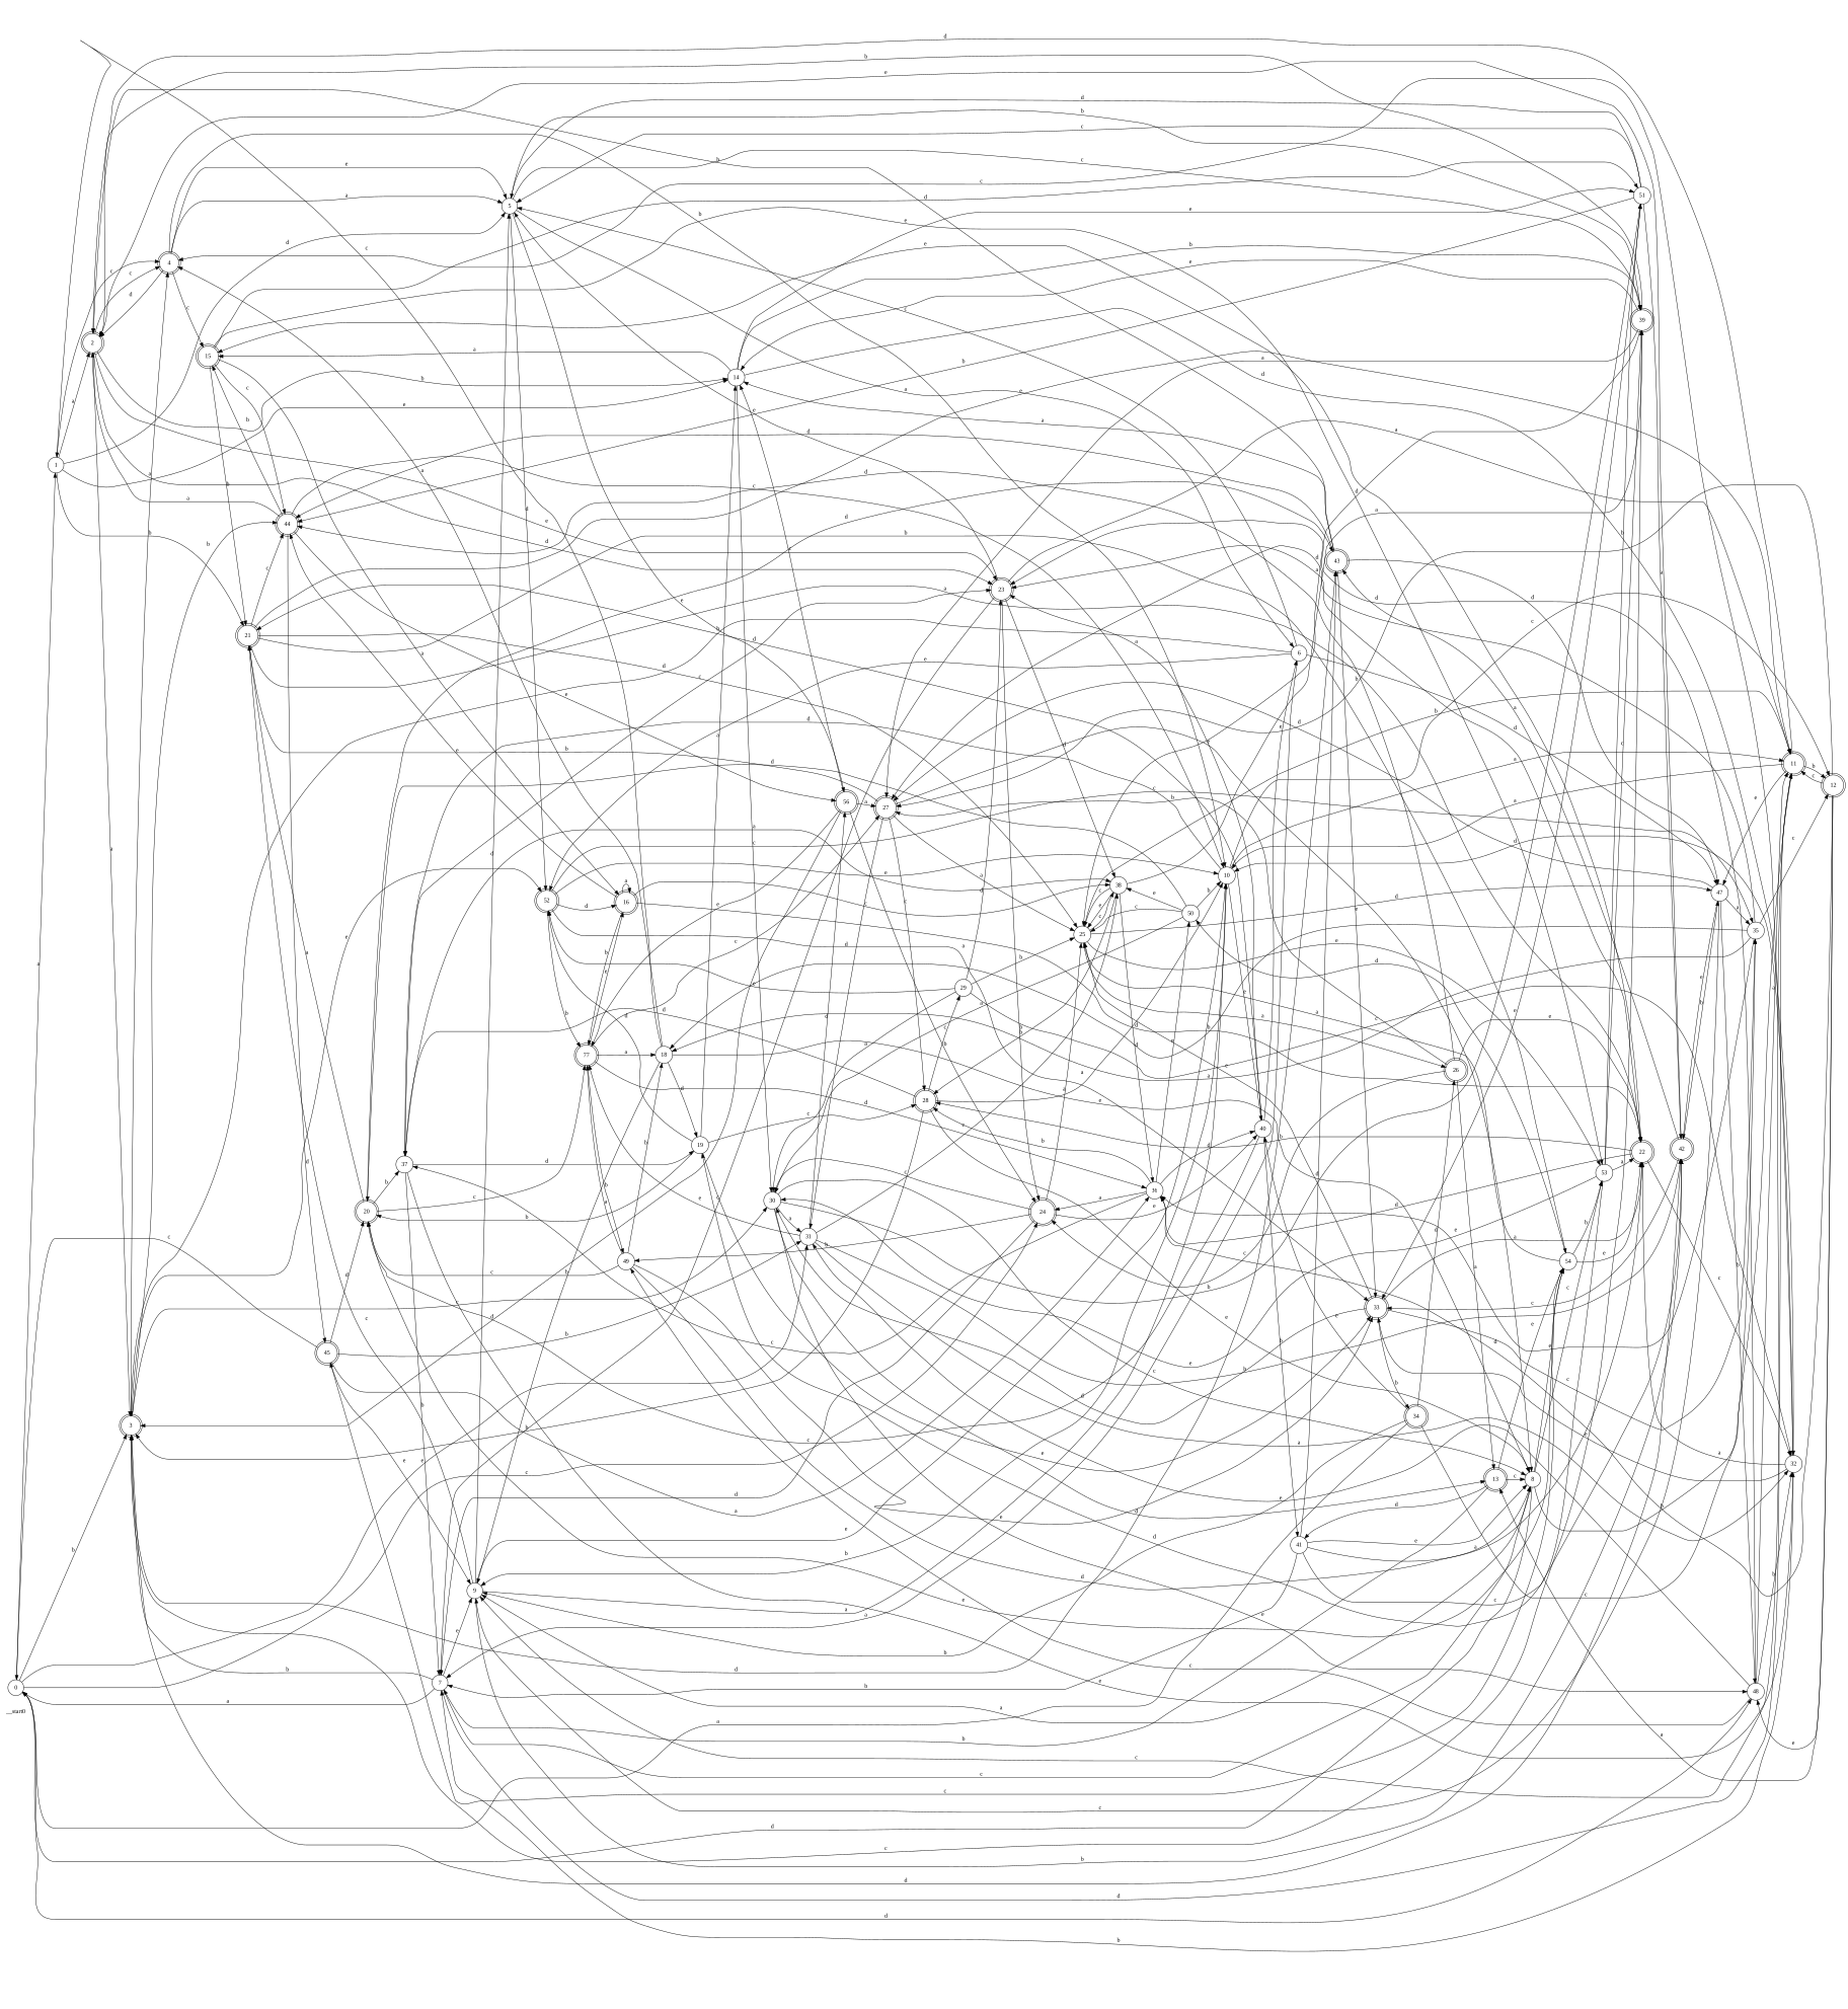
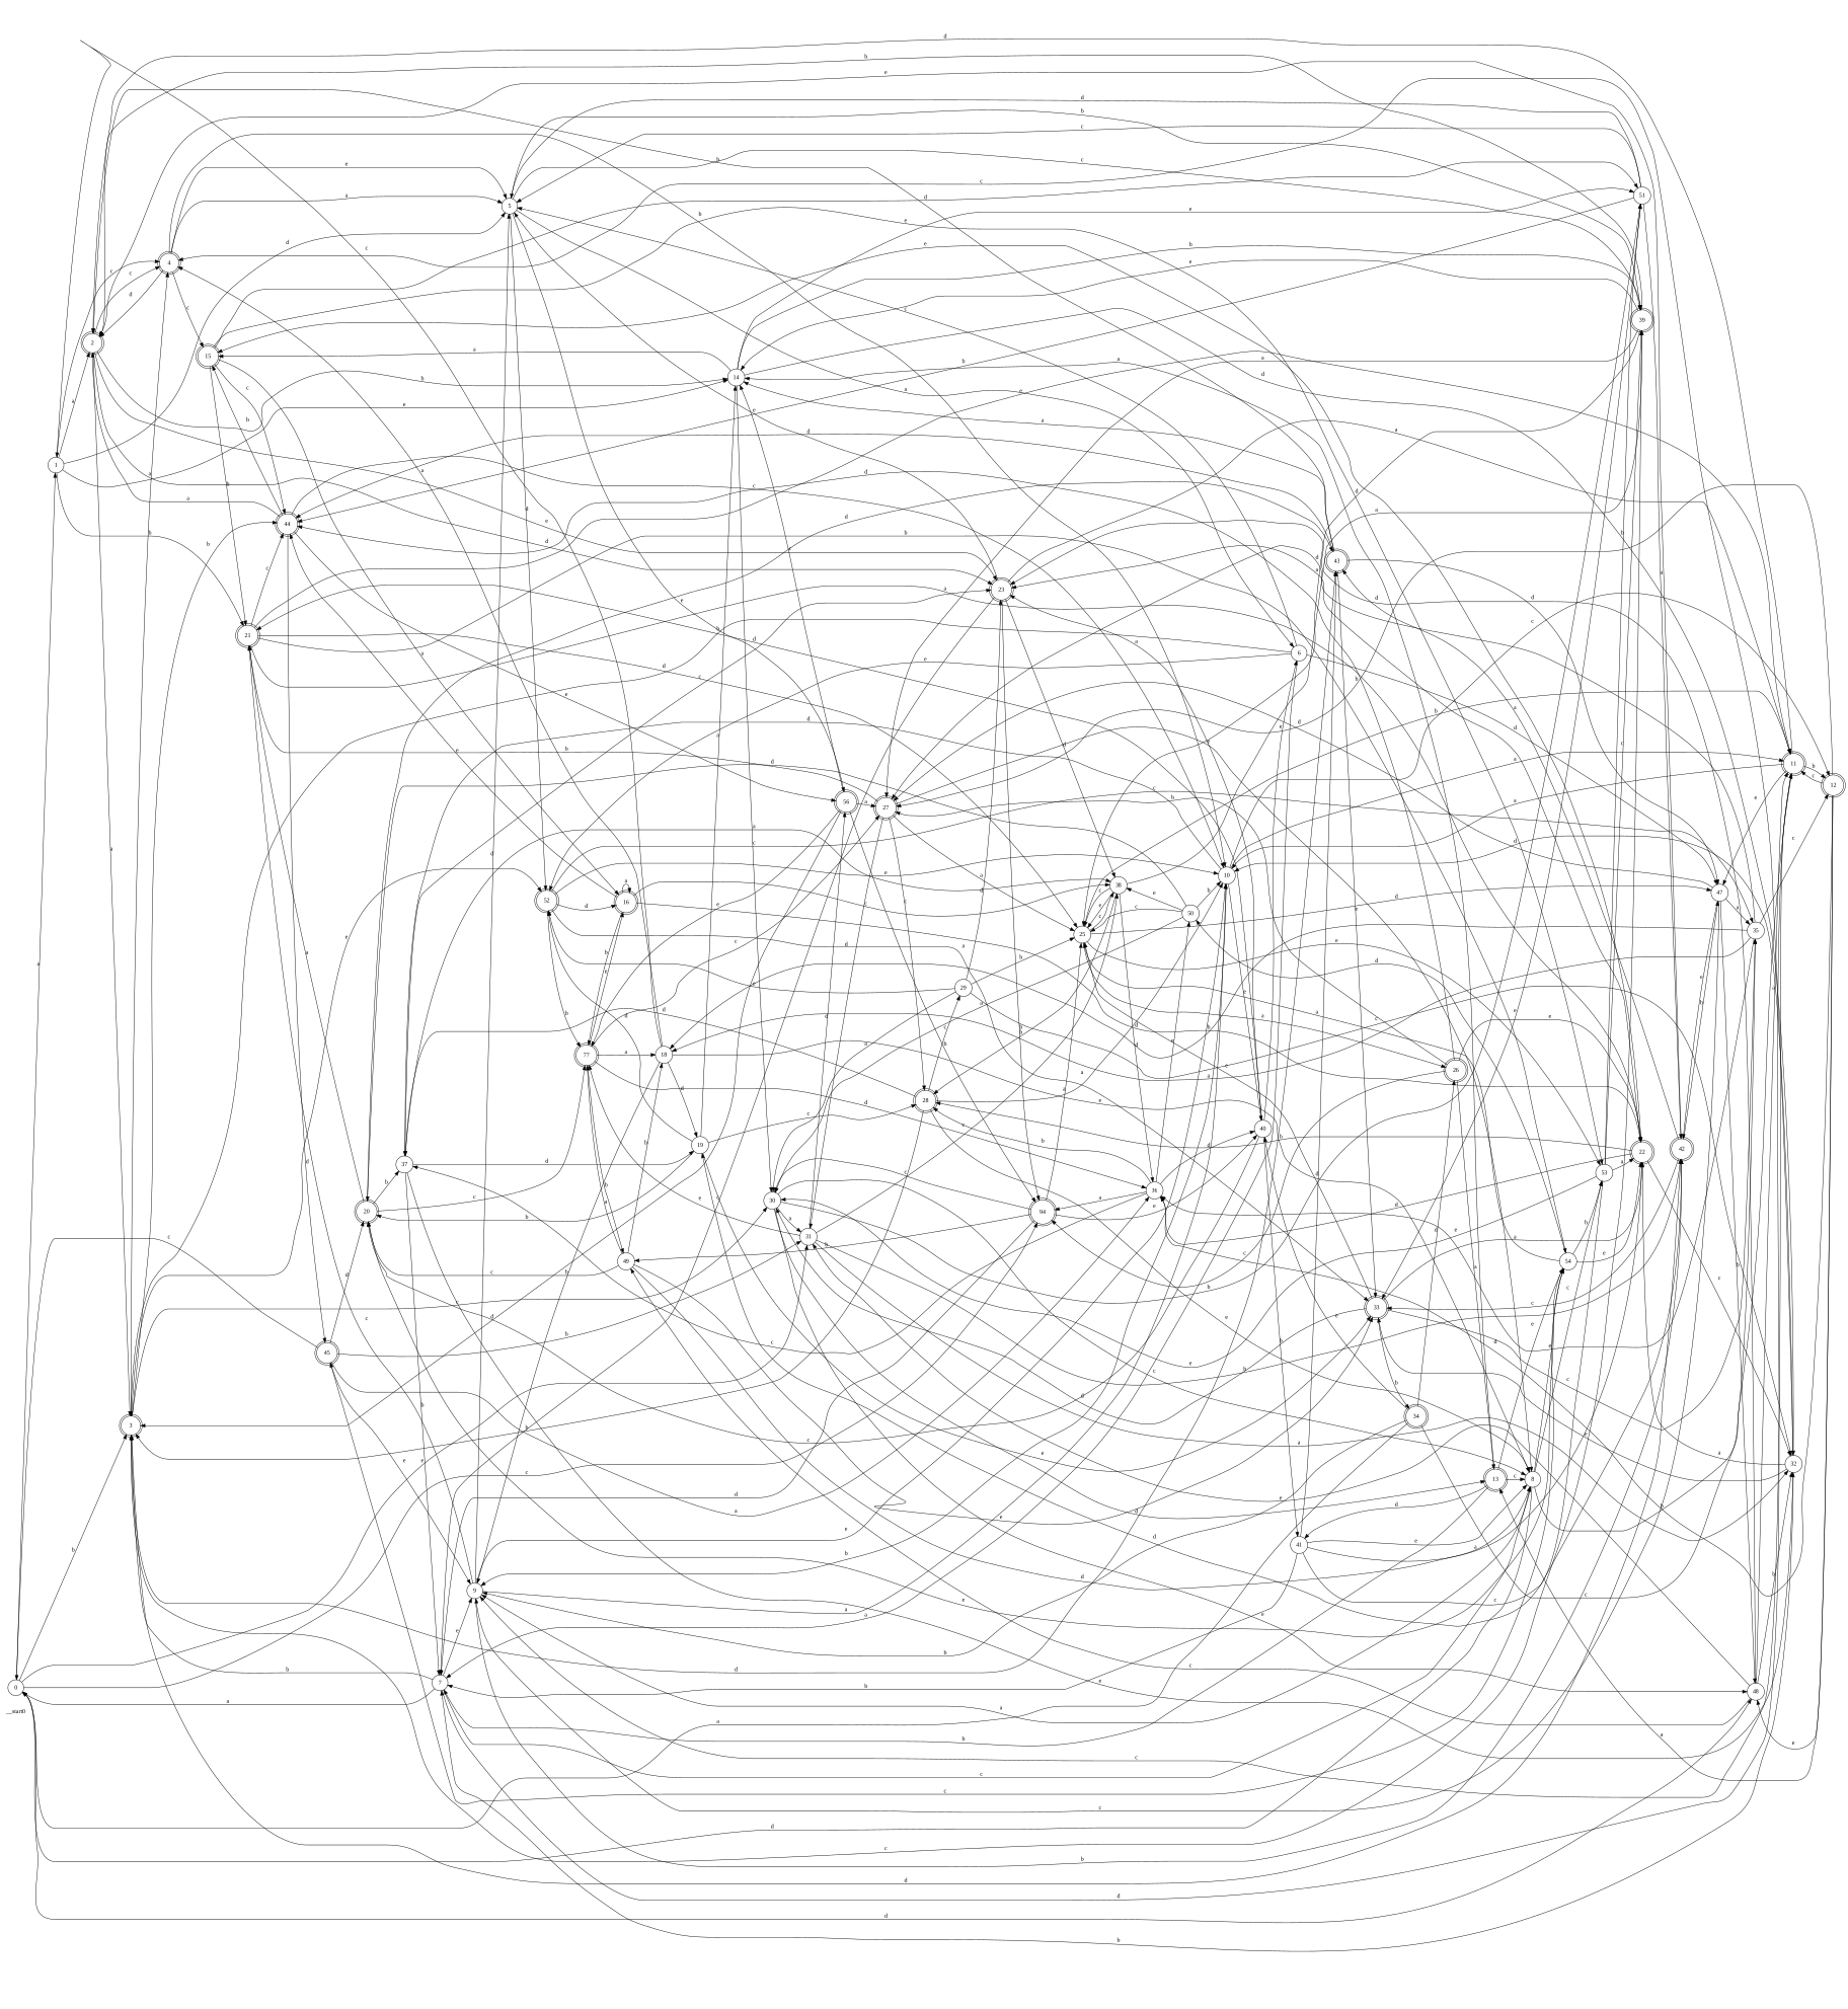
  digraph {
    fontname="Liberation Serif"
    rankdir=LR
    node [fontname="Liberation Serif" shape=circle color=black fillcolor=white style=filled]
    edge [fontname="Liberation Serif"]
    __start0 [shape=none color="" fillcolor="" style=""]
    n2 [label=0]
    n3 [label=1]
    n4 [label=3 shape=doublecircle style="rounded,filled"]
-   n5 [label=24 shape=doublecircle style="rounded,filled"]
+   n5 [label=94 shape=doublecircle style="rounded,filled"]
    n6 [label=31]
    n7 [label=48]
    n8 [label=2 shape=doublecircle style="rounded,filled"]
    n9 [label=4 shape=doublecircle style="rounded,filled"]
    n10 [label=5]
    n11 [label=14]
    n12 [label=21 shape=doublecircle style="rounded,filled"]
    n13 [label=30]
    n14 [label=43 shape=doublecircle style="rounded,filled"]
    n15 [label=44 shape=doublecircle style="rounded,filled"]
    n16 [label=52 shape=doublecircle style="rounded,filled"]
    n17 [label=7]
    n18 [label=40]
    n19 [label=49]
    n20 [label=25]
    n21 [label=56 shape=doublecircle style="rounded,filled"]
    n22 [label=42 shape=doublecircle style="rounded,filled"]
    n23 [label=32]
    n24 [label=77 shape=doublecircle style="rounded,filled"]
    n25 [label=38]
    n26 [label=23 shape=doublecircle style="rounded,filled"]
    n27 [label=11 shape=doublecircle style="rounded,filled"]
    n28 [label=10]
    n29 [label=15 shape=doublecircle style="rounded,filled"]
    n30 [label=6]
    n31 [label=39 shape=doublecircle style="rounded,filled"]
    n32 [label=51]
    n33 [label=54]
    n34 [label=22 shape=doublecircle style="rounded,filled"]
    n35 [label=8]
    n36 [label=13 shape=doublecircle style="rounded,filled"]
    n37 [label=47]
    n38 [label=33 shape=doublecircle style="rounded,filled"]
    n39 [label=45 shape=doublecircle style="rounded,filled"]
    n40 [label=16 shape=doublecircle style="rounded,filled"]
    n41 [label=35]
    n42 [label=9]
    n43 [label=12 shape=doublecircle style="rounded,filled"]
    n44 [label=37]
    n45 [label=53]
    n46 [label=27 shape=doublecircle style="rounded,filled"]
    n47 [label=19]
    n48 [label=50]
    n49 [label=36]
    n50 [label=41]
    n51 [label=20 shape=doublecircle style="rounded,filled"]
    n52 [label=28 shape=doublecircle style="rounded,filled"]
    n53 [label=18]
    n54 [label=29]
    n55 [label=34 shape=doublecircle style="rounded,filled"]
    n56 [label=26 shape=doublecircle style="rounded,filled"]
    n2 -> n3 [label=a]
    n2 -> n4 [label=b]
    n2 -> n5 [label=c]
    n2 -> n6 [label=e]
    n2 -> n7 [label=d]
    n3 -> n8 [label=a]
    n3 -> n9 [label=c]
    n3 -> n10 [label=d]
    n3 -> n11 [label=e]
    n3 -> n12 [label=b]
    n4 -> n9 [label=a]
    n4 -> n13 [label=c]
    n4 -> n14 [label=d]
    n4 -> n15 [label=b]
    n4 -> n16 [label=e]
    n5 -> n13 [label=c]
    n5 -> n17 [label=d]
    n5 -> n18 [label=e]
    n5 -> n19 [label=b]
    n5 -> n20 [label=a]
    n6 -> n21 [label=d]
    n6 -> n22 [label=b]
    n6 -> n23 [label=a]
    n6 -> n24 [label=e]
    n6 -> n25 [label=c]
    n7 -> n6 [label=e]
    n7 -> n19 [label=c]
    n7 -> n23 [label=b]
    n7 -> n26 [label=d]
    n7 -> n27 [label=a]
    n8 -> n4 [label=a]
    n8 -> n9 [label=c]
    n8 -> n11 [label=b]
    n8 -> n26 [label=d]
    n8 -> n26 [label=e]
    n9 -> n8 [label=d]
    n9 -> n10 [label=a]
    n9 -> n10 [label=e]
    n9 -> n28 [label=b]
    n9 -> n29 [label=c]
    n10 -> n16 [label=d]
    n10 -> n21 [label=e]
    n10 -> n30 [label=a]
    n10 -> n31 [label=b]
    n10 -> n31 [label=c]
    n11 -> n13 [label=c]
    n11 -> n23 [label=d]
    n11 -> n29 [label=a]
    n11 -> n31 [label=b]
    n11 -> n32 [label=e]
    n12 -> n15 [label=c]
    n12 -> n20 [label=d]
    n12 -> n27 [label=e]
    n12 -> n33 [label=b]
    n12 -> n34 [label=a]
    n13 -> n6 [label=a]
    n13 -> n7 [label=e]
    n13 -> n32 [label=b]
    n13 -> n35 [label=c]
    n13 -> n36 [label=d]
    n14 -> n8 [label=b]
    n14 -> n11 [label=a]
    n14 -> n15 [label=d]
    n14 -> n37 [label=d]
    n14 -> n38 [label=e]
    n15 -> n8 [label=a]
    n15 -> n21 [label=e]
    n15 -> n28 [label=c]
    n15 -> n29 [label=b]
    n15 -> n39 [label=d]
    n16 -> n24 [label=b]
    n16 -> n28 [label=e]
    n16 -> n38 [label=a]
    n16 -> n40 [label=d]
    n16 -> n41 [label=c]
    n17 -> n2 [label=a]
    n17 -> n4 [label=b]
    n17 -> n27 [label=d]
    n17 -> n35 [label=c]
    n17 -> n42 [label=e]
    n18 -> n12 [label=d]
    n18 -> n26 [label=a]
    n18 -> n30 [label=e]
    n18 -> n50 [label=b]
    n18 -> n51 [label=c]
    n19 -> n24 [label=a]
    n19 -> n35 [label=d]
    n19 -> n38 [label=e]
    n19 -> n51 [label=c]
    n19 -> n53 [label=b]
    n20 -> n25 [label=c]
    n20 -> n27 [label=b]
    n20 -> n37 [label=d]
    n20 -> n45 [label=e]
    n20 -> n56 [label=a]
    n21 -> n4 [label=d]
    n21 -> n5 [label=b]
    n21 -> n11 [label=c]
    n21 -> n24 [label=e]
    n21 -> n46 [label=a]
    n22 -> n4 [label=d]
    n22 -> n8 [label=e]
    n22 -> n14 [label=a]
    n22 -> n37 [label=b]
    n22 -> n38 [label=c]
    n23 -> n9 [label=c]
    n23 -> n17 [label=b]
    n23 -> n28 [label=d]
    n23 -> n34 [label=a]
    n23 -> n38 [label=e]
    n24 -> n19 [label=b]
    n24 -> n40 [label=e]
    n24 -> n46 [label=c]
    n24 -> n49 [label=d]
    n24 -> n53 [label=a]
    n25 -> n20 [label=c]
    n25 -> n20 [label=e]
    n25 -> n31 [label=a]
    n25 -> n49 [label=d]
    n25 -> n52 [label=b]
    n26 -> n5 [label=b]
    n26 -> n10 [label=e]
    n26 -> n17 [label=c]
    n26 -> n25 [label=d]
    n26 -> n27 [label=a]
    n27 -> n8 [label=d]
    n27 -> n28 [label=a]
    n27 -> n37 [label=e]
    n27 -> n42 [label=c]
    n27 -> n43 [label=b]
    n28 -> n18 [label=e]
    n28 -> n27 [label=a]
    n28 -> n42 [label=b]
    n28 -> n43 [label=c]
    n28 -> n44 [label=d]
    n29 -> n12 [label=b]
    n29 -> n15 [label=c]
    n29 -> n32 [label=d]
    n29 -> n40 [label=a]
    n29 -> n45 [label=e]
    n30 -> n4 [label=b]
    n30 -> n10 [label=c]
    n30 -> n16 [label=e]
    n30 -> n17 [label=a]
    n30 -> n37 [label=d]
    n31 -> n4 [label=c]
    n31 -> n8 [label=b]
    n31 -> n11 [label=e]
    n31 -> n20 [label=d]
    n31 -> n46 [label=a]
    n32 -> n10 [label=c]
    n32 -> n10 [label=d]
    n32 -> n15 [label=b]
    n32 -> n22 [label=a]
    n32 -> n38 [label=e]
    n33 -> n20 [label=a]
    n33 -> n34 [label=e]
    n33 -> n39 [label=c]
    n33 -> n45 [label=b]
    n33 -> n48 [label=d]
    n34 -> n23 [label=c]
    n34 -> n26 [label=a]
    n34 -> n29 [label=e]
    n34 -> n49 [label=d]
    n34 -> n52 [label=b]
    n35 -> n2 [label=d]
    n35 -> n27 [label=b]
    n35 -> n33 [label=e]
    n35 -> n42 [label=a]
    n35 -> n45 [label=c]
+   n36 -> n11 [label=a]
    n36 -> n17 [label=b]
    n36 -> n33 [label=e]
    n36 -> n35 [label=c]
    n36 -> n50 [label=d]
    n37 -> n7 [label=b]
    n37 -> n22 [label=e]
    n37 -> n41 [label=a]
    n37 -> n42 [label=c]
    n37 -> n46 [label=d]
    n38 -> n13 [label=d]
    n38 -> n20 [label=e]
    n38 -> n34 [label=a]
    n38 -> n41 [label=c]
    n38 -> n55 [label=b]
    n39 -> n2 [label=c]
    n39 -> n6 [label=b]
    n39 -> n42 [label=e]
    n39 -> n49 [label=a]
    n39 -> n51 [label=d]
    n40 -> n15 [label=e]
    n40 -> n24 [label=b]
    n40 -> n25 [label=c]
    n40 -> n34 [label=d]
    n40 -> n40 [label=a]
    n41 -> n43 [label=c]
    n41 -> n46 [label=d]
    n41 -> n49 [label=e]
    n41 -> n53 [label=a]
    n41 -> n53 [label=b]
    n42 -> n10 [label=d]
    n42 -> n12 [label=c]
    n42 -> n22 [label=b]
    n42 -> n28 [label=a]
    n42 -> n28 [label=e]
    n43 -> n7 [label=e]
    n43 -> n27 [label=c]
    n43 -> n36 [label=a]
    n43 -> n46 [label=b]
    n43 -> n49 [label=d]
    n44 -> n17 [label=b]
    n44 -> n23 [label=e]
    n44 -> n25 [label=a]
    n44 -> n26 [label=c]
    n44 -> n47 [label=d]
    n45 -> n13 [label=e]
    n45 -> n31 [label=c]
    n45 -> n32 [label=b]
    n45 -> n34 [label=a]
    n45 -> n47 [label=d]
    n46 -> n6 [label=d]
    n46 -> n12 [label=b]
    n46 -> n20 [label=a]
    n46 -> n35 [label=e]
    n46 -> n52 [label=c]
    n47 -> n11 [label=a]
    n47 -> n16 [label=d]
    n47 -> n38 [label=e]
    n47 -> n51 [label=b]
    n47 -> n52 [label=c]
    n48 -> n13 [label=a]
    n48 -> n20 [label=c]
    n48 -> n25 [label=e]
    n48 -> n28 [label=b]
    n48 -> n51 [label=d]
    n49 -> n5 [label=a]
    n49 -> n18 [label=d]
    n49 -> n44 [label=c]
    n49 -> n48 [label=e]
    n49 -> n52 [label=b]
    n50 -> n14 [label=d]
    n50 -> n17 [label=b]
    n50 -> n22 [label=c]
    n50 -> n34 [label=a]
    n50 -> n35 [label=e]
    n51 -> n12 [label=a]
    n51 -> n14 [label=d]
    n51 -> n24 [label=c]
    n51 -> n33 [label=e]
    n51 -> n44 [label=b]
    n52 -> n4 [label=b]
    n52 -> n28 [label=a]
    n52 -> n35 [label=e]
    n52 -> n44 [label=d]
    n52 -> n54 [label=c]
    n53 -> n3 [label=c]
    n53 -> n9 [label=a]
    n53 -> n35 [label=e]
    n53 -> n42 [label=b]
    n53 -> n47 [label=d]
    n54 -> n13 [label=a]
    n54 -> n16 [label=e]
    n54 -> n20 [label=b]
    n54 -> n23 [label=c]
    n54 -> n26 [label=d]
    n55 -> n2 [label=a]
    n55 -> n18 [label=e]
    n55 -> n41 [label=c]
    n55 -> n42 [label=b]
    n55 -> n56 [label=d]
    n56 -> n5 [label=c]
    n56 -> n15 [label=d]
    n56 -> n34 [label=e]
    n56 -> n36 [label=a]
    n56 -> n46 [label=b]
  }
